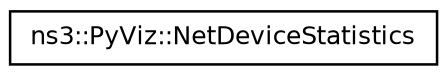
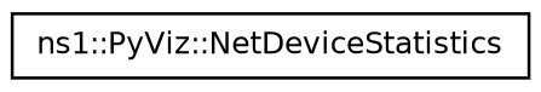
  digraph {
    rankdir=TB
-   n1 [color=black fillcolor=white fontname=Helvetica fontsize=10 height=0.2 label="ns3::PyViz::NetDeviceStatistics" shape=record style=filled width=0.4]
+   n1 [color=black fillcolor=white fontname=Helvetica fontsize=10 height=0.2 label="ns1::PyViz::NetDeviceStatistics" shape=record style=filled width=0.4]
  }
